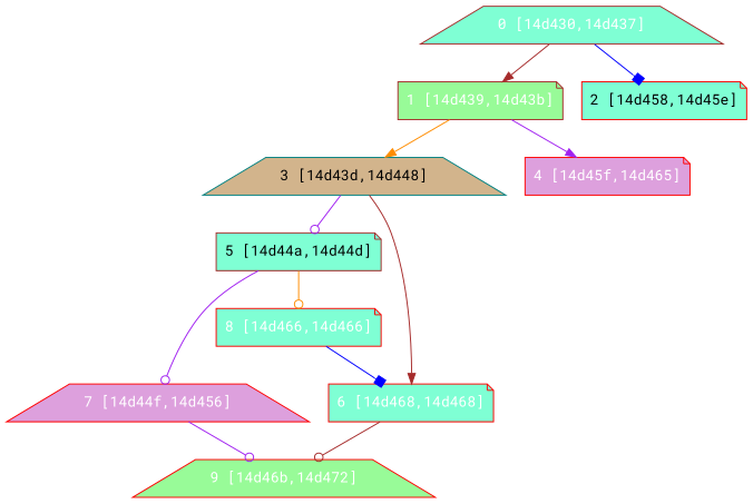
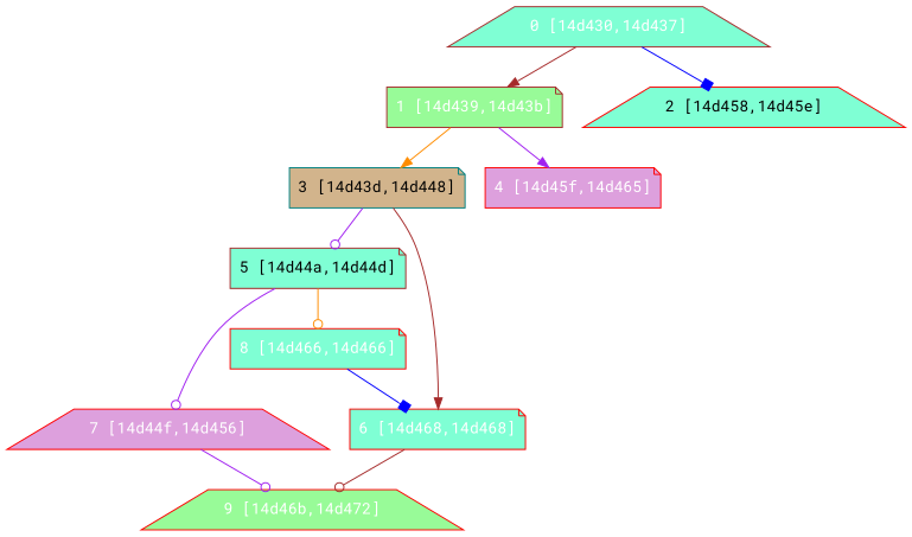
  digraph {
    fontname="Roboto Mono"
    node [color=red fillcolor=aquamarine fontcolor="#ffffff" fontname="Roboto Mono" shape=note style=filled]
    edge [arrowhead=odot color=purple fontname="Roboto Mono"]
    n1 [color=brown label="0 [14d430,14d437]" shape=trapezium]
    n2 [color=brown fillcolor=palegreen label="1 [14d439,14d43b]"]
-   n3 [fontcolor="#000000" label="2 [14d458,14d45e]"]
-   n4 [color=teal fillcolor=tan fontcolor="#000000" label="3 [14d43d,14d448]" shape=trapezium]
+   n3 [fontcolor="#000000" label="2 [14d458,14d45e]" shape=trapezium]
+   n4 [color=teal fillcolor=tan fontcolor="#000000" label="3 [14d43d,14d448]"]
    n5 [fillcolor=plum label="4 [14d45f,14d465]"]
    n6 [color=brown fontcolor="#000000" label="5 [14d44a,14d44d]"]
    n7 [label="6 [14d468,14d468]"]
    n8 [fillcolor=plum label="7 [14d44f,14d456]" shape=trapezium]
    n9 [label="8 [14d466,14d466]"]
    n10 [fillcolor=palegreen label="9 [14d46b,14d472]" shape=trapezium]
    n1 -> n2 [arrowhead=normal color=brown]
    n1 -> n3 [arrowhead=box color=blue]
    n2 -> n4 [arrowhead=normal color=darkorange]
    n2 -> n5 [arrowhead=normal]
    n4 -> n6
    n4 -> n7 [arrowhead=normal color=brown]
    n6 -> n8
    n6 -> n9 [color=darkorange]
    n7 -> n10 [color=brown]
    n8 -> n10
    n9 -> n7 [arrowhead=box color=blue]
  }
